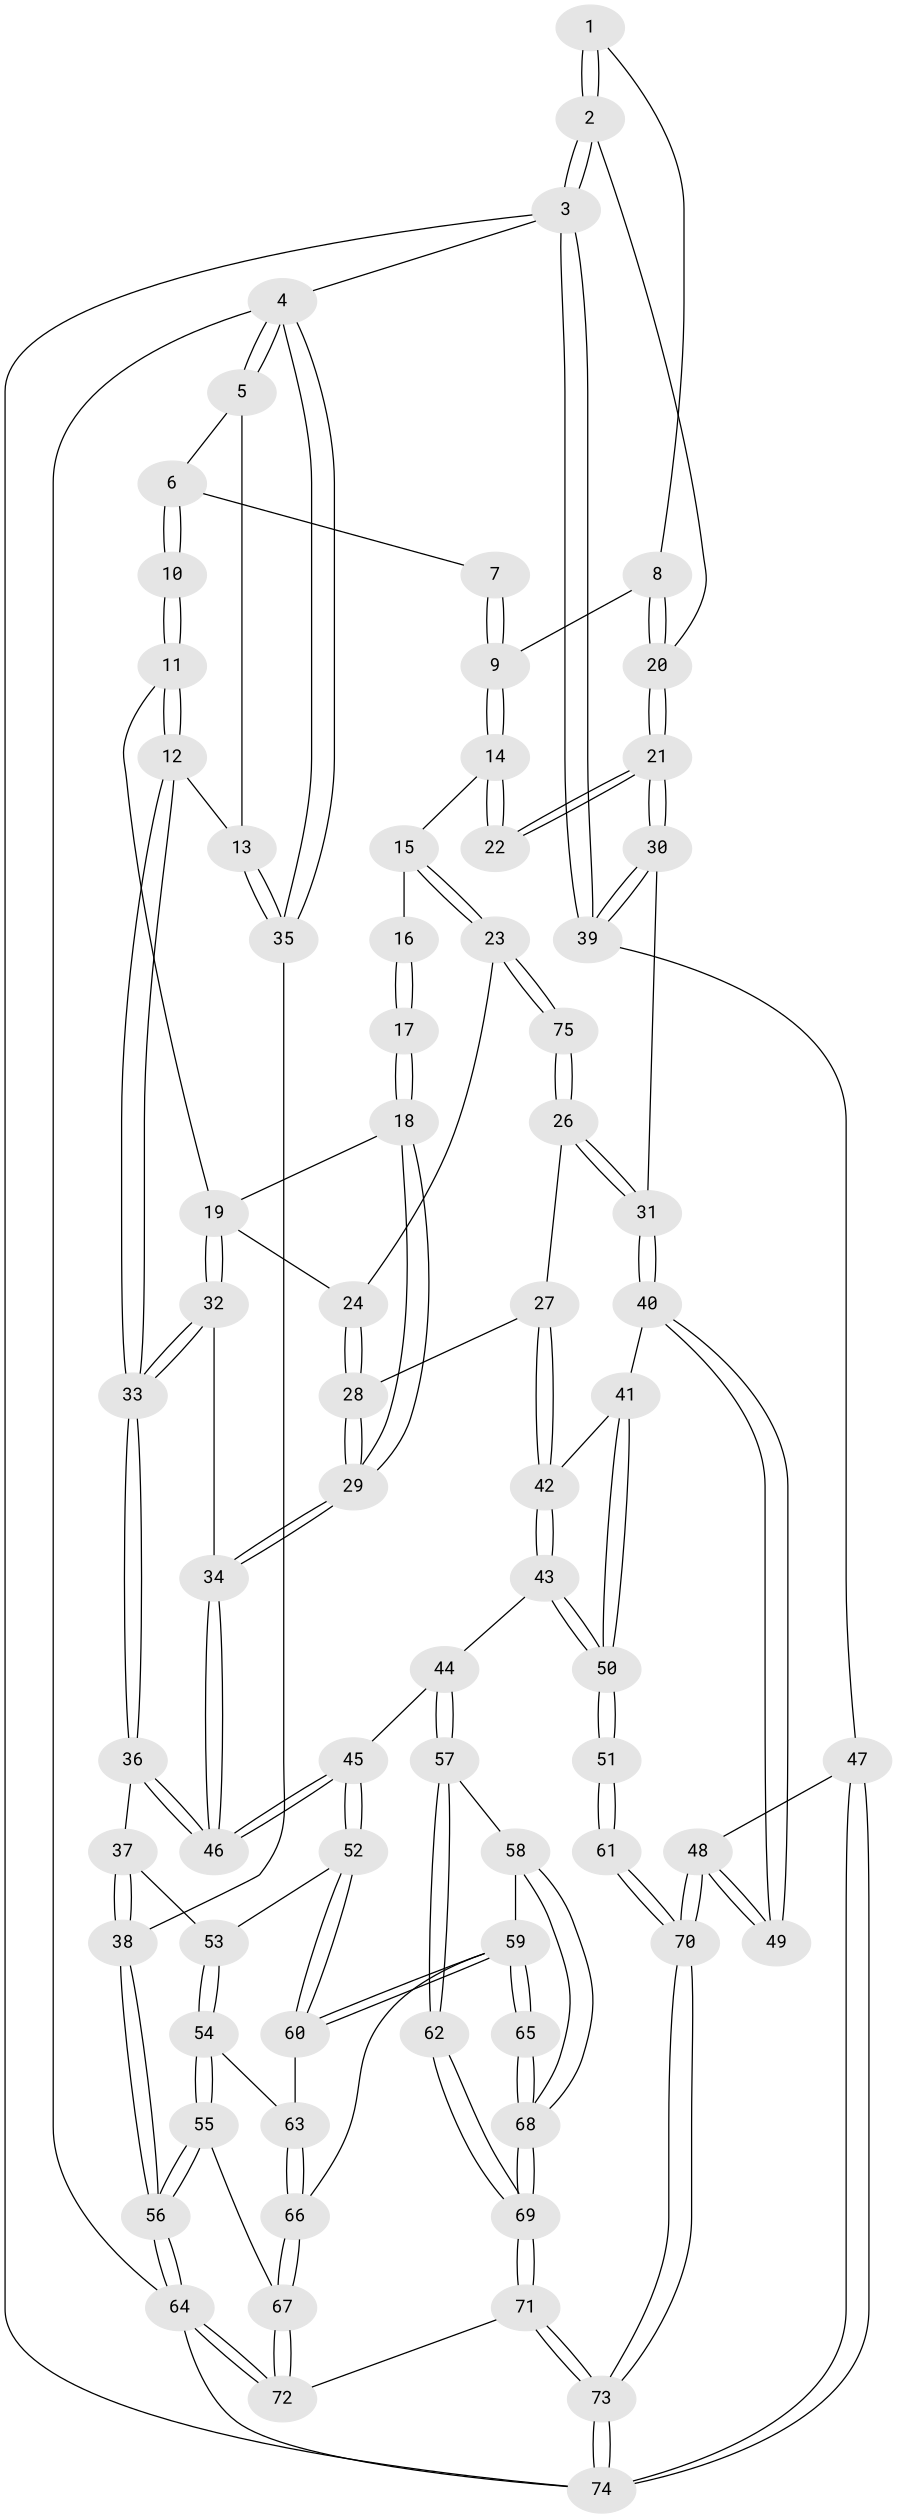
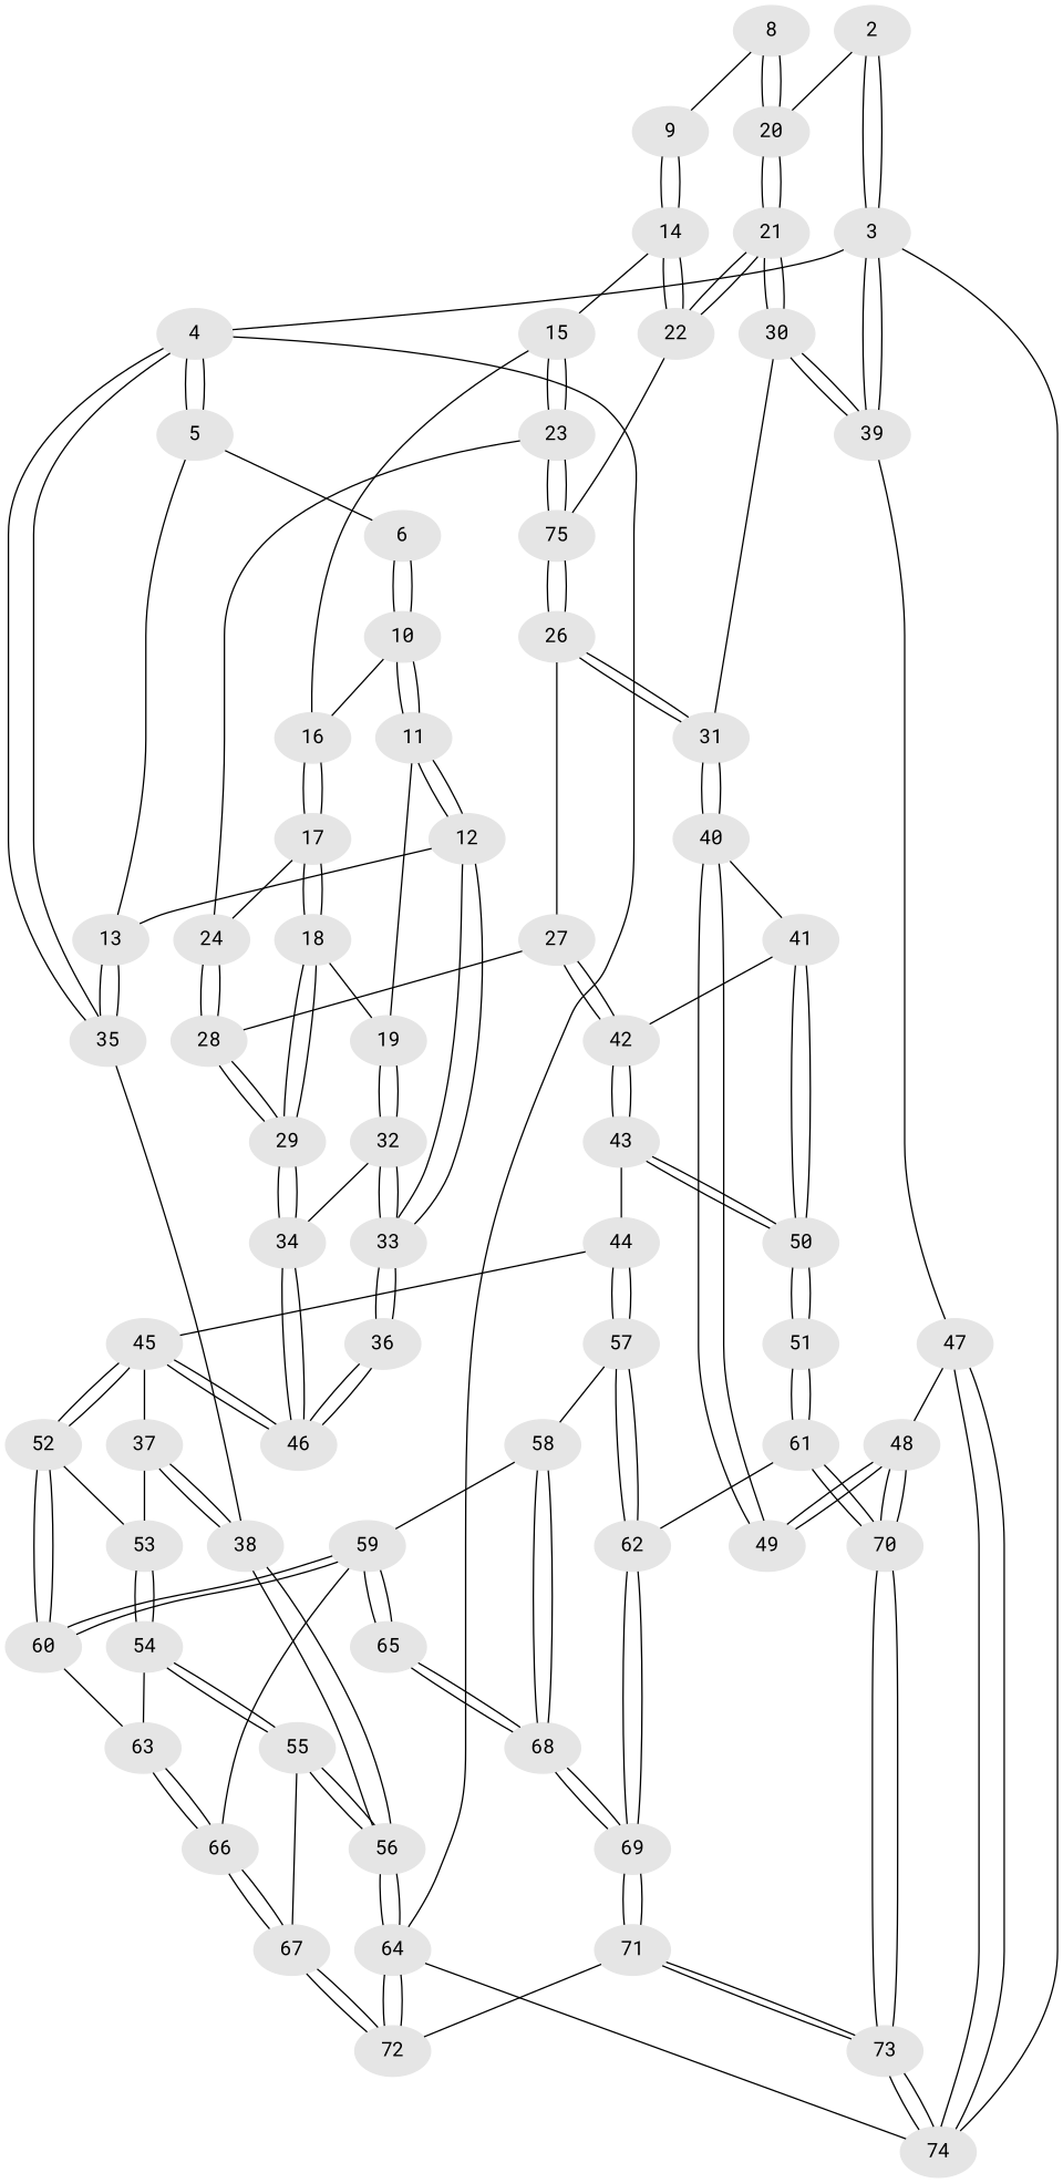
  graph {
    fontname="Roboto Mono"
    node [color=gray90 fontname="Roboto Mono" style=filled]
    edge [fontname="Roboto Mono"]
-   1
    2
    8
    3
    20
    9
    4
    39
    74
    21
    5
    35
    64
    47
    6
    13
    38
    72
-   7
    10
    11
    16
    14
    15
    22
    12
    19
    17
    33
    32
    36
    23
    n33 [label=75]
    24
    18
    29
    28
    34
    30
    31
    26
    27
    42
    40
    43
    46
    41
    49
    37
    56
    53
    54
    48
    50
    51
    44
    45
    57
    52
    58
    62
    60
    70
    73
    61
    63
    55
    67
    66
    59
    68
    69
    65
    71
-   1 -- 2
-   1 -- 2
-   1 -- 8
    2 -- 3
    2 -- 3
    2 -- 20
    8 -- 20
    8 -- 20
    8 -- 9
    3 -- 4
    3 -- 39
    3 -- 39
    3 -- 74
    20 -- 21
    20 -- 21
    9 -- 14
    9 -- 14
    4 -- 5
    4 -- 5
    4 -- 35
    4 -- 35
    4 -- 64
    39 -- 47
    21 -- 22
    21 -- 22
    21 -- 30
    21 -- 30
    5 -- 6
    5 -- 13
    35 -- 38
    64 -- 74
    64 -- 72
    64 -- 72
    47 -- 74
    47 -- 74
    47 -- 48
-   6 -- 7
    6 -- 10
    6 -- 10
    13 -- 35
    13 -- 35
    38 -- 56
    38 -- 56
-   7 -- 9
-   7 -- 9
    10 -- 11
    10 -- 11
+   10 -- 16
    11 -- 12
    11 -- 12
    11 -- 19
    16 -- 17
    16 -- 17
    14 -- 15
    14 -- 22
    14 -- 22
    15 -- 16
    15 -- 23
    15 -- 23
+   22 -- n33
    12 -- 13
    12 -- 33
    12 -- 33
    19 -- 32
    19 -- 32
-   19 -- 24
+   17 -- 24
    17 -- 18
    17 -- 18
    33 -- 36
    33 -- 36
    32 -- 33
    32 -- 33
    32 -- 34
    36 -- 46
    36 -- 46
-   36 -- 37
+   45 -- 37
    23 -- n33
    23 -- n33
    23 -- 24
    n33 -- 26
    n33 -- 26
    24 -- 28
    24 -- 28
    18 -- 19
    18 -- 29
    18 -- 29
    29 -- 34
    29 -- 34
    28 -- 29
    28 -- 29
    34 -- 46
    34 -- 46
    30 -- 39
    30 -- 39
    30 -- 31
    31 -- 40
    31 -- 40
    26 -- 31
    26 -- 31
    26 -- 27
    27 -- 28
    27 -- 42
    27 -- 42
    42 -- 43
    42 -- 43
    40 -- 41
    40 -- 49
    40 -- 49
    43 -- 50
    43 -- 50
    43 -- 44
    41 -- 42
    41 -- 50
    41 -- 50
    37 -- 38
    37 -- 38
    37 -- 53
    56 -- 64
    56 -- 64
    53 -- 54
    53 -- 54
    54 -- 63
    54 -- 55
    54 -- 55
    48 -- 49
    48 -- 49
    48 -- 70
    48 -- 70
    50 -- 51
    50 -- 51
    51 -- 61
    51 -- 61
    44 -- 45
    44 -- 57
    44 -- 57
    45 -- 46
    45 -- 46
    45 -- 52
    45 -- 52
    57 -- 58
    57 -- 62
    57 -- 62
    52 -- 53
    52 -- 60
    52 -- 60
    58 -- 59
    58 -- 68
    58 -- 68
    62 -- 69
    62 -- 69
    60 -- 63
    70 -- 73
    70 -- 73
    73 -- 74
    73 -- 74
+   61 -- 62
    61 -- 70
    61 -- 70
    63 -- 66
    63 -- 66
    55 -- 56
    55 -- 56
    55 -- 67
    67 -- 72
    67 -- 72
    66 -- 67
    66 -- 67
    59 -- 60
    59 -- 60
    59 -- 66
    59 -- 65
    59 -- 65
    68 -- 69
    68 -- 69
    69 -- 71
    69 -- 71
    65 -- 68
    65 -- 68
    71 -- 72
    71 -- 73
    71 -- 73
  }
